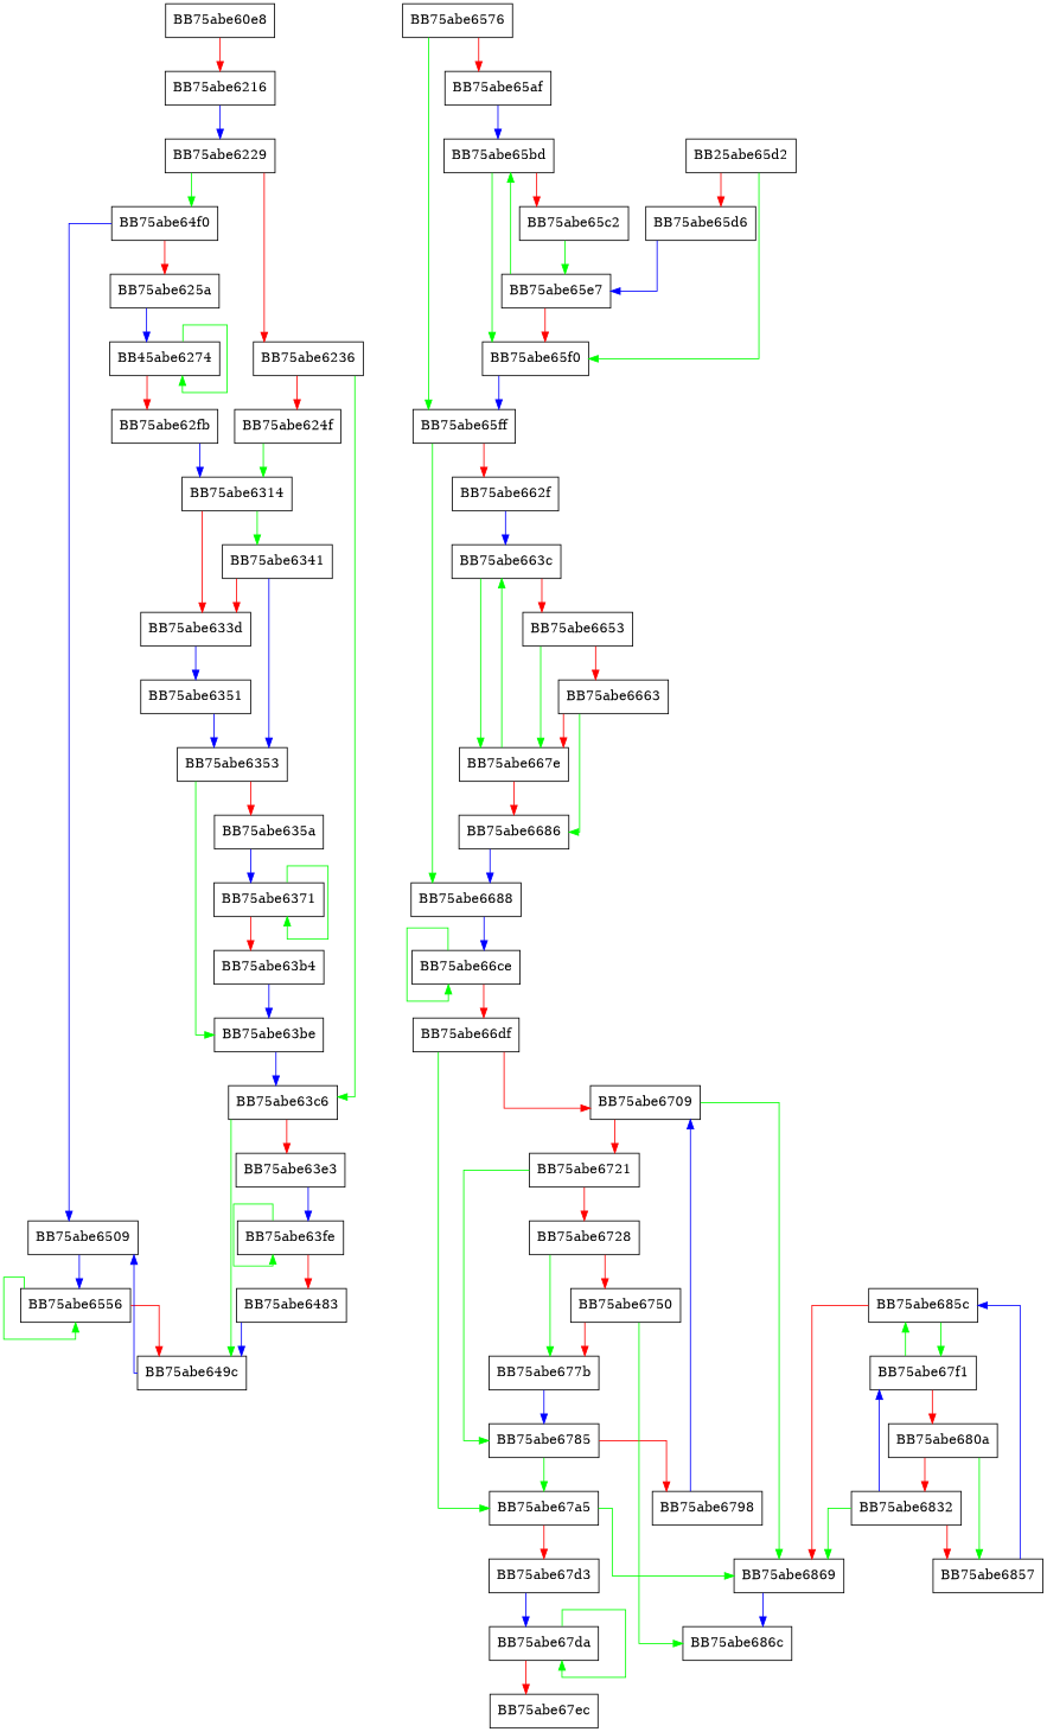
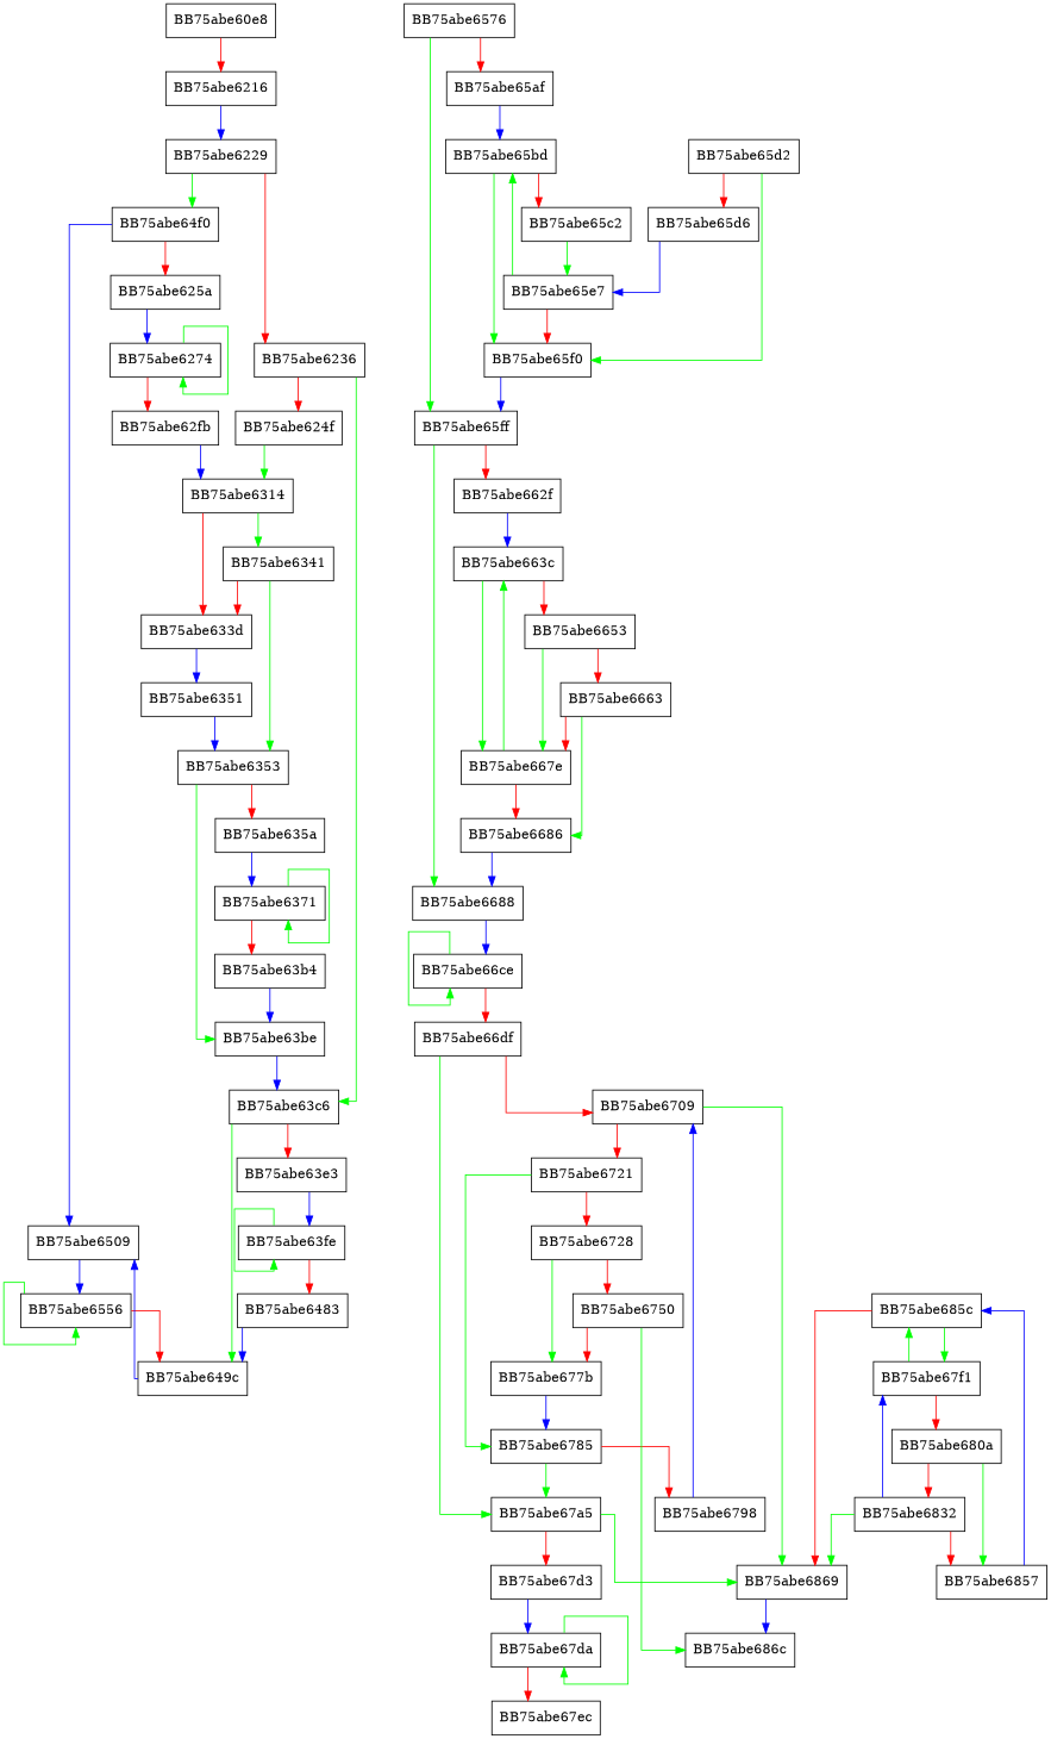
  digraph {
    splines=ortho
    node [shape=box]
    edge [color=red]
    BB75abe60e8
    BB75abe6216
    BB75abe6229
    BB75abe64f0
    BB75abe6236
    BB75abe6509
    BB75abe625a
    BB75abe63c6
    BB75abe624f
    BB75abe6556
    BB75abe649c
    BB75abe63e3
    BB75abe6314
    BB75abe63fe
    BB75abe6341
    BB75abe633d
-   BB75abe6274 [label=BB45abe6274]
+   BB75abe6274
    BB75abe6353
    BB75abe6351
    BB75abe62fb
    BB75abe63be
    BB75abe635a
    BB75abe6371
    BB75abe63b4
    BB75abe6483
    BB75abe6576
    BB75abe65ff
    BB75abe65af
    BB75abe6688
    BB75abe662f
    BB75abe65bd
    BB75abe66ce
    BB75abe663c
    BB75abe65f0
    BB75abe65c2
    BB75abe65e7
-   BB75abe65d2 [label=BB25abe65d2]
+   BB75abe65d2
    BB75abe65d6
    BB75abe66df
    BB75abe667e
    BB75abe6653
    BB75abe6686
    BB75abe6663
    BB75abe67a5
    BB75abe6709
    BB75abe6869
    BB75abe67d3
    BB75abe6721
    BB75abe686c
    BB75abe67da
    BB75abe6785
    BB75abe6728
    BB75abe6798
    BB75abe677b
    BB75abe6750
    BB75abe67ec
    BB75abe67f1
    BB75abe685c
    BB75abe680a
    BB75abe6857
    BB75abe6832
    BB75abe60e8 -> BB75abe6216
    BB75abe6216 -> BB75abe6229 [color=blue]
    BB75abe6229 -> BB75abe64f0 [color=green]
    BB75abe6229 -> BB75abe6236
    BB75abe64f0 -> BB75abe6509 [color=blue]
    BB75abe64f0 -> BB75abe625a
    BB75abe6236 -> BB75abe63c6 [color=green]
    BB75abe6236 -> BB75abe624f
    BB75abe6509 -> BB75abe6556 [color=blue]
    BB75abe625a -> BB75abe6274 [color=blue]
    BB75abe63c6 -> BB75abe649c [color=green]
    BB75abe63c6 -> BB75abe63e3
    BB75abe624f -> BB75abe6314 [color=green]
    BB75abe6556 -> BB75abe6556 [color=green]
    BB75abe6556 -> BB75abe649c
    BB75abe649c -> BB75abe6509 [color=blue]
    BB75abe63e3 -> BB75abe63fe [color=blue]
    BB75abe6314 -> BB75abe6341 [color=green]
    BB75abe6314 -> BB75abe633d
    BB75abe63fe -> BB75abe63fe [color=green]
    BB75abe63fe -> BB75abe6483
    BB75abe6341 -> BB75abe633d
-   BB75abe6341 -> BB75abe6353 [color=blue]
+   BB75abe6341 -> BB75abe6353 [color=green]
    BB75abe633d -> BB75abe6351 [color=blue]
    BB75abe6274 -> BB75abe6274 [color=green]
    BB75abe6274 -> BB75abe62fb
    BB75abe6353 -> BB75abe63be [color=green]
    BB75abe6353 -> BB75abe635a
    BB75abe6351 -> BB75abe6353 [color=blue]
    BB75abe62fb -> BB75abe6314 [color=blue]
    BB75abe63be -> BB75abe63c6 [color=blue]
    BB75abe635a -> BB75abe6371 [color=blue]
    BB75abe6371 -> BB75abe6371 [color=green]
    BB75abe6371 -> BB75abe63b4
    BB75abe63b4 -> BB75abe63be [color=blue]
    BB75abe6483 -> BB75abe649c [color=blue]
    BB75abe6576 -> BB75abe65ff [color=green]
    BB75abe6576 -> BB75abe65af
    BB75abe65ff -> BB75abe6688 [color=green]
    BB75abe65ff -> BB75abe662f
    BB75abe65af -> BB75abe65bd [color=blue]
    BB75abe6688 -> BB75abe66ce [color=blue]
    BB75abe662f -> BB75abe663c [color=blue]
    BB75abe65bd -> BB75abe65f0 [color=green]
    BB75abe65bd -> BB75abe65c2
    BB75abe66ce -> BB75abe66ce [color=green]
    BB75abe66ce -> BB75abe66df
    BB75abe663c -> BB75abe667e [color=green]
    BB75abe663c -> BB75abe6653
    BB75abe65f0 -> BB75abe65ff [color=blue]
    BB75abe65c2 -> BB75abe65e7 [color=green]
    BB75abe65e7 -> BB75abe65bd [color=green]
    BB75abe65e7 -> BB75abe65f0
    BB75abe65d2 -> BB75abe65f0 [color=green]
    BB75abe65d2 -> BB75abe65d6
    BB75abe65d6 -> BB75abe65e7 [color=blue]
    BB75abe66df -> BB75abe67a5 [color=green]
    BB75abe66df -> BB75abe6709
    BB75abe667e -> BB75abe663c [color=green]
    BB75abe667e -> BB75abe6686
    BB75abe6653 -> BB75abe667e [color=green]
    BB75abe6653 -> BB75abe6663
    BB75abe6686 -> BB75abe6688 [color=blue]
    BB75abe6663 -> BB75abe667e
    BB75abe6663 -> BB75abe6686 [color=green]
    BB75abe67a5 -> BB75abe6869 [color=green]
    BB75abe67a5 -> BB75abe67d3
    BB75abe6709 -> BB75abe6869 [color=green]
    BB75abe6709 -> BB75abe6721
    BB75abe6869 -> BB75abe686c [color=blue]
    BB75abe67d3 -> BB75abe67da [color=blue]
    BB75abe6721 -> BB75abe6785 [color=green]
    BB75abe6721 -> BB75abe6728
    BB75abe67da -> BB75abe67da [color=green]
    BB75abe67da -> BB75abe67ec
    BB75abe6785 -> BB75abe67a5 [color=green]
    BB75abe6785 -> BB75abe6798
    BB75abe6728 -> BB75abe677b [color=green]
    BB75abe6728 -> BB75abe6750
    BB75abe6798 -> BB75abe6709 [color=blue]
    BB75abe677b -> BB75abe6785 [color=blue]
    BB75abe6750 -> BB75abe686c [color=green]
    BB75abe6750 -> BB75abe677b
    BB75abe67f1 -> BB75abe685c [color=green]
    BB75abe67f1 -> BB75abe680a
    BB75abe685c -> BB75abe6869
    BB75abe685c -> BB75abe67f1 [color=green]
    BB75abe680a -> BB75abe6857 [color=green]
    BB75abe680a -> BB75abe6832
    BB75abe6857 -> BB75abe685c [color=blue]
    BB75abe6832 -> BB75abe6869 [color=green]
    BB75abe6832 -> BB75abe67f1 [color=blue]
    BB75abe6832 -> BB75abe6857
  }
